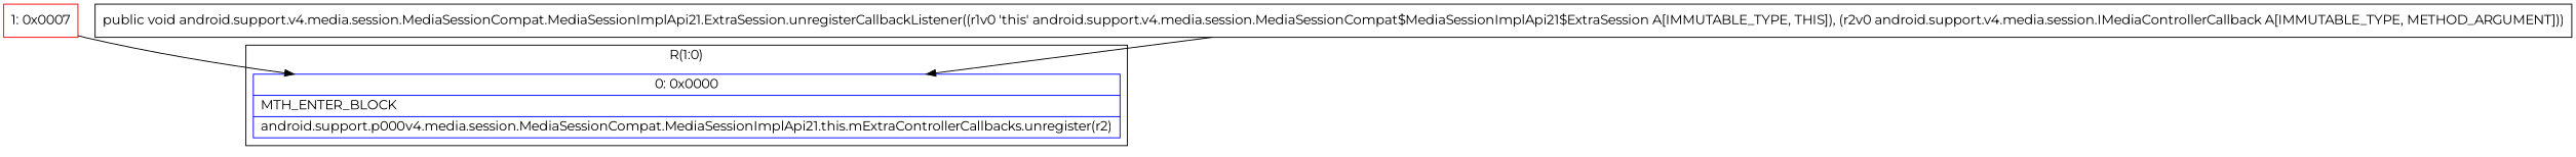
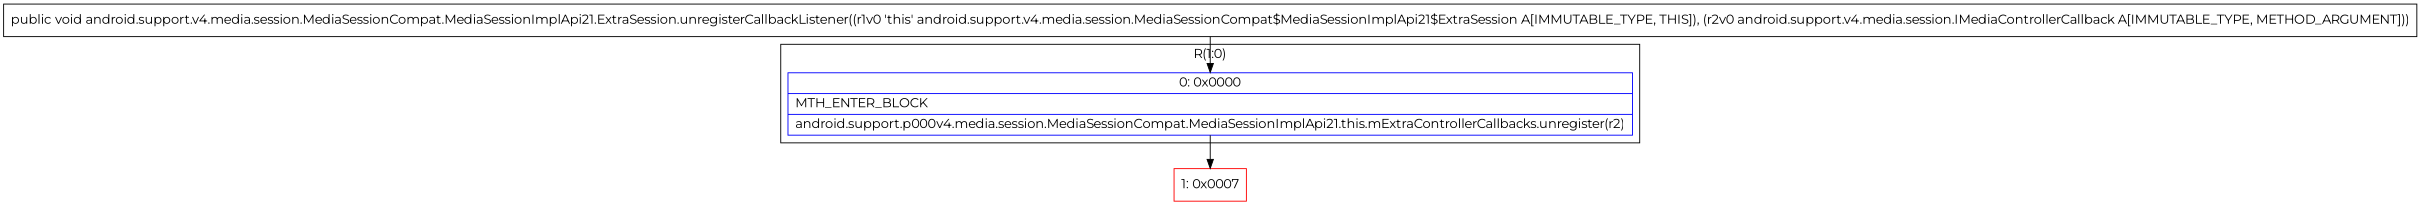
  digraph {
    fontname=Montserrat
    node [shape=record fontname=Montserrat]
    edge [fontname=Montserrat]
    n1 [color=blue label="{0\:\ 0x0000|MTH_ENTER_BLOCK\l|android.support.p000v4.media.session.MediaSessionCompat.MediaSessionImplApi21.this.mExtraControllerCallbacks.unregister(r2)\l}"]
    n2 [color=red label="{1\:\ 0x0007}"]
    n3 [label="{public void android.support.v4.media.session.MediaSessionCompat.MediaSessionImplApi21.ExtraSession.unregisterCallbackListener((r1v0 'this' android.support.v4.media.session.MediaSessionCompat$MediaSessionImplApi21$ExtraSession A[IMMUTABLE_TYPE, THIS]), (r2v0 android.support.v4.media.session.IMediaControllerCallback A[IMMUTABLE_TYPE, METHOD_ARGUMENT])) }"]
    subgraph cluster_1 {
      label="R(1:0)"
      n1
    }
-   n2 -> n1
+   n1 -> n2
    n3 -> n1
  }
